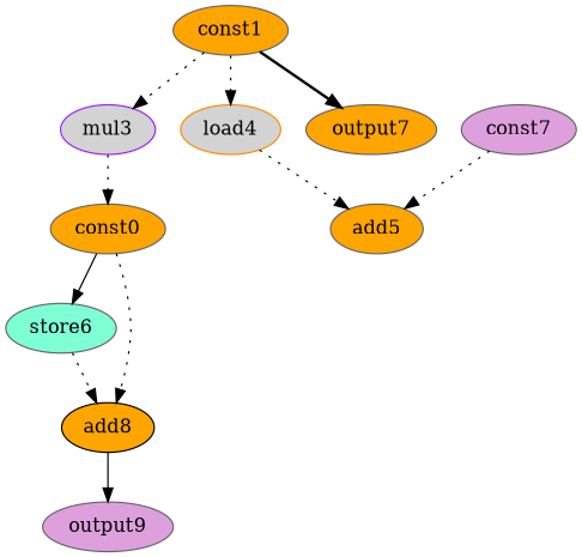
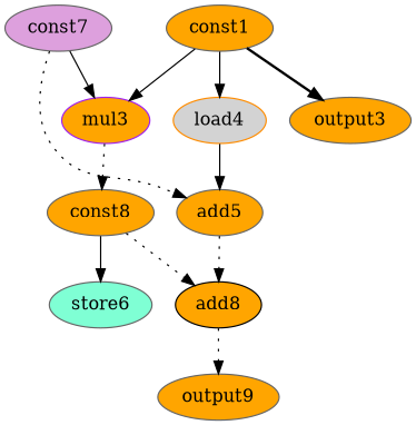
  digraph {
    node [color=gray40 fillcolor=orange opcode=const style=filled]
    edge [operand=0 style=dotted]
    store6 [fillcolor=aquamarine opcode=store]
-   const0
+   const0 [label=const8]
    add8 [color=black opcode=add]
-   output9 [fillcolor=plum opcode=output]
-   mul3 [color=purple fillcolor=lightgrey opcode=mul]
+   output9 [opcode=output]
+   mul3 [color=purple opcode=mul]
    const1
    load4 [color=darkorange fillcolor=lightgrey opcode=load]
-   output7 [opcode=output]
+   output7 [opcode=output label=output3]
    add5 [opcode=add]
    n10 [fillcolor=plum label=const7]
    const0 -> store6 [style=solid]
    const0 -> add8
-   add8 -> output9 [style=solid]
+   add8 -> output9
    mul3 -> const0 [operand=1]
-   const1 -> mul3
-   const1 -> load4
+   const1 -> mul3 [style=solid]
+   const1 -> load4 [style=solid]
    const1 -> output7 [style=bold]
-   load4 -> add5 [operand=1]
-   store6 -> add8 [operand=1]
+   load4 -> add5 [operand=1 style=solid]
+   add5 -> add8 [operand=1]
+   n10 -> mul3 [operand=1 style=solid]
    n10 -> add5
  }
